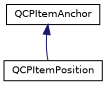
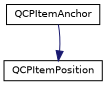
  digraph {
    rankdir=TB
    node [color=black fillcolor=white fontname=Helvetica fontsize=10 shape=record style=filled]
    n1 [height=0.2 label=QCPItemAnchor width=0.4]
    n2 [height=0.2 label=QCPItemPosition width=0.4]
-   n1 -> n2 [color=midnightblue dir=back fontname=Helvetica fontsize=10 labelfontname=Helvetica labelfontsize=10 style=solid]
+   n2 -> n1 [color=midnightblue dir=back fontname=Helvetica fontsize=10 labelfontname=Helvetica labelfontsize=10 style=solid]
  }
